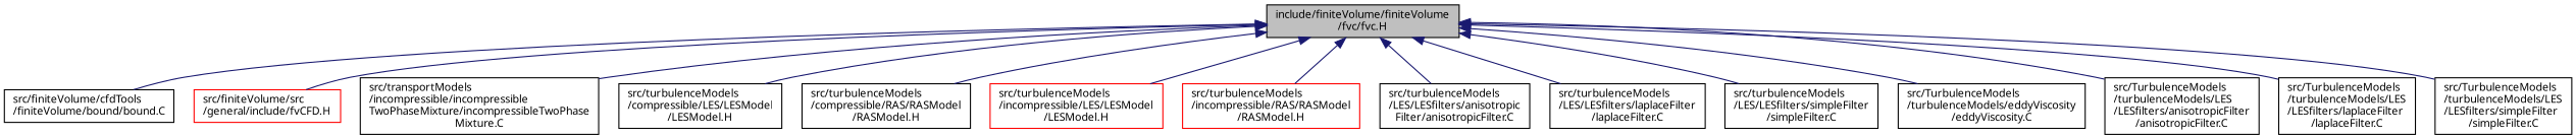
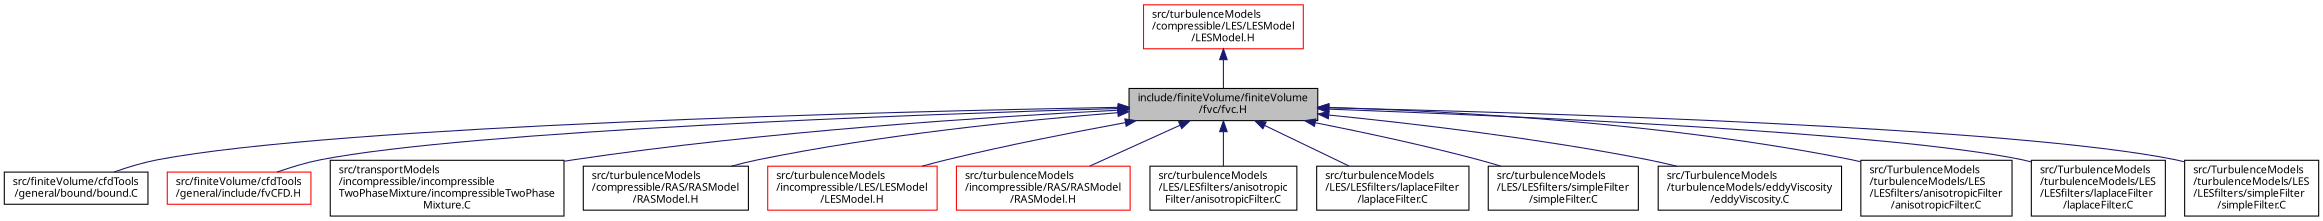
  digraph {
    fontname="Noto Sans"
    node [color=black fontname="Noto Sans" fontsize=10 shape=record]
    edge [color=midnightblue dir=back fontname="Noto Sans" fontsize=10 labelfontname=FreeSans labelfontsize=10 style=solid]
    n1 [fillcolor=grey75 fontcolor=black height=0.2 label="include/finiteVolume/finiteVolume\l/fvc/fvc.H" style=filled width=0.4]
-   n2 [height=0.2 label="src/finiteVolume/cfdTools\l/finiteVolume/bound/bound.C" width=0.4]
-   n3 [color=red height=0.2 label="src/finiteVolume/src\l/general/include/fvCFD.H" width=0.4]
+   n2 [height=0.2 label="src/finiteVolume/cfdTools\l/general/bound/bound.C" width=0.4]
+   n3 [color=red height=0.2 label="src/finiteVolume/cfdTools\l/general/include/fvCFD.H" width=0.4]
    n4 [height=0.2 label="src/transportModels\l/incompressible/incompressible\lTwoPhaseMixture/incompressibleTwoPhase\lMixture.C" width=0.4]
-   n5 [height=0.2 label="src/turbulenceModels\l/compressible/LES/LESModel\l/LESModel.H" width=0.4]
+   n5 [color=red height=0.2 label="src/turbulenceModels\l/compressible/LES/LESModel\l/LESModel.H" width=0.4]
    n6 [height=0.2 label="src/turbulenceModels\l/compressible/RAS/RASModel\l/RASModel.H" width=0.4]
    n7 [color=red height=0.2 label="src/turbulenceModels\l/incompressible/LES/LESModel\l/LESModel.H" width=0.4]
    n8 [color=red height=0.2 label="src/turbulenceModels\l/incompressible/RAS/RASModel\l/RASModel.H" width=0.4]
    n9 [height=0.2 label="src/turbulenceModels\l/LES/LESfilters/anisotropic\lFilter/anisotropicFilter.C" width=0.4]
    n10 [height=0.2 label="src/turbulenceModels\l/LES/LESfilters/laplaceFilter\l/laplaceFilter.C" width=0.4]
    n11 [height=0.2 label="src/turbulenceModels\l/LES/LESfilters/simpleFilter\l/simpleFilter.C" width=0.4]
    n12 [height=0.2 label="src/TurbulenceModels\l/turbulenceModels/eddyViscosity\l/eddyViscosity.C" width=0.4]
    n13 [height=0.2 label="src/TurbulenceModels\l/turbulenceModels/LES\l/LESfilters/anisotropicFilter\l/anisotropicFilter.C" width=0.4]
    n14 [height=0.2 label="src/TurbulenceModels\l/turbulenceModels/LES\l/LESfilters/laplaceFilter\l/laplaceFilter.C" width=0.4]
    n15 [height=0.2 label="src/TurbulenceModels\l/turbulenceModels/LES\l/LESfilters/simpleFilter\l/simpleFilter.C" width=0.4]
    n1 -> n2
    n1 -> n3
    n1 -> n4
-   n1 -> n5
+   n5 -> n1
    n1 -> n6
    n1 -> n7
    n1 -> n8
    n1 -> n9
    n1 -> n10
    n1 -> n11
    n1 -> n12
    n1 -> n13
    n1 -> n14
    n1 -> n15
  }
